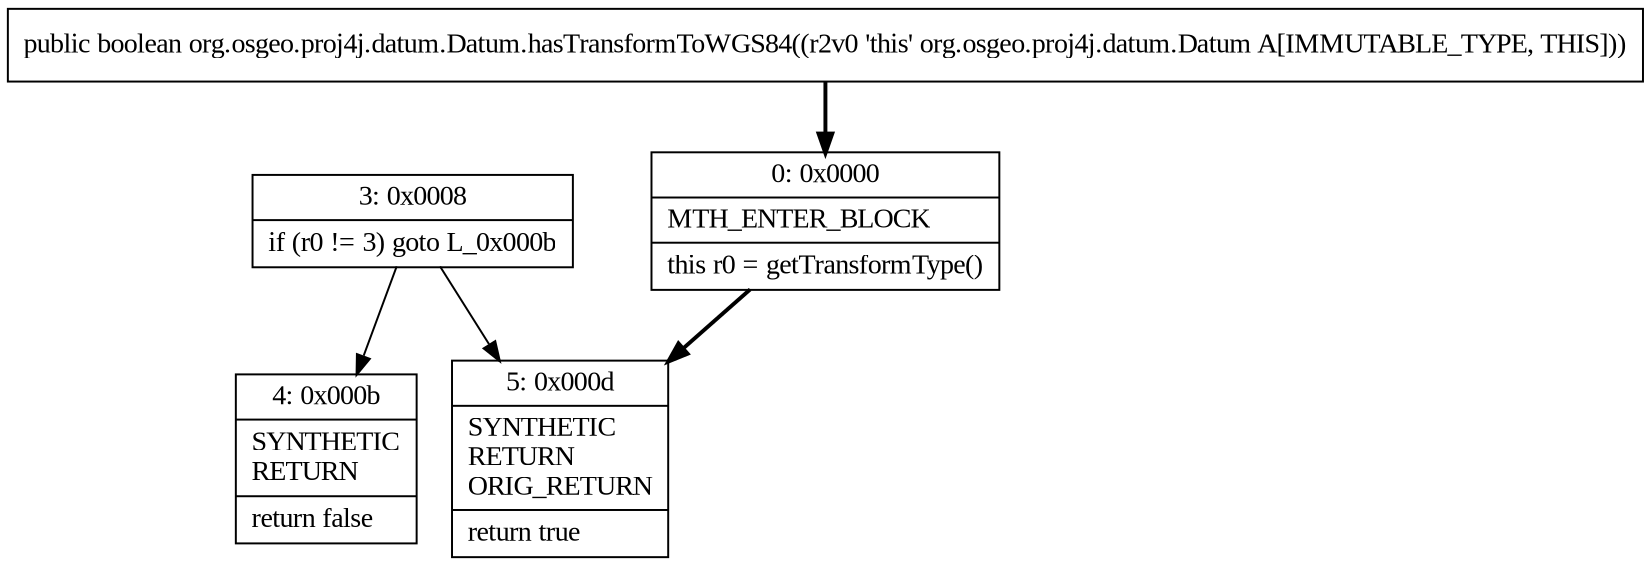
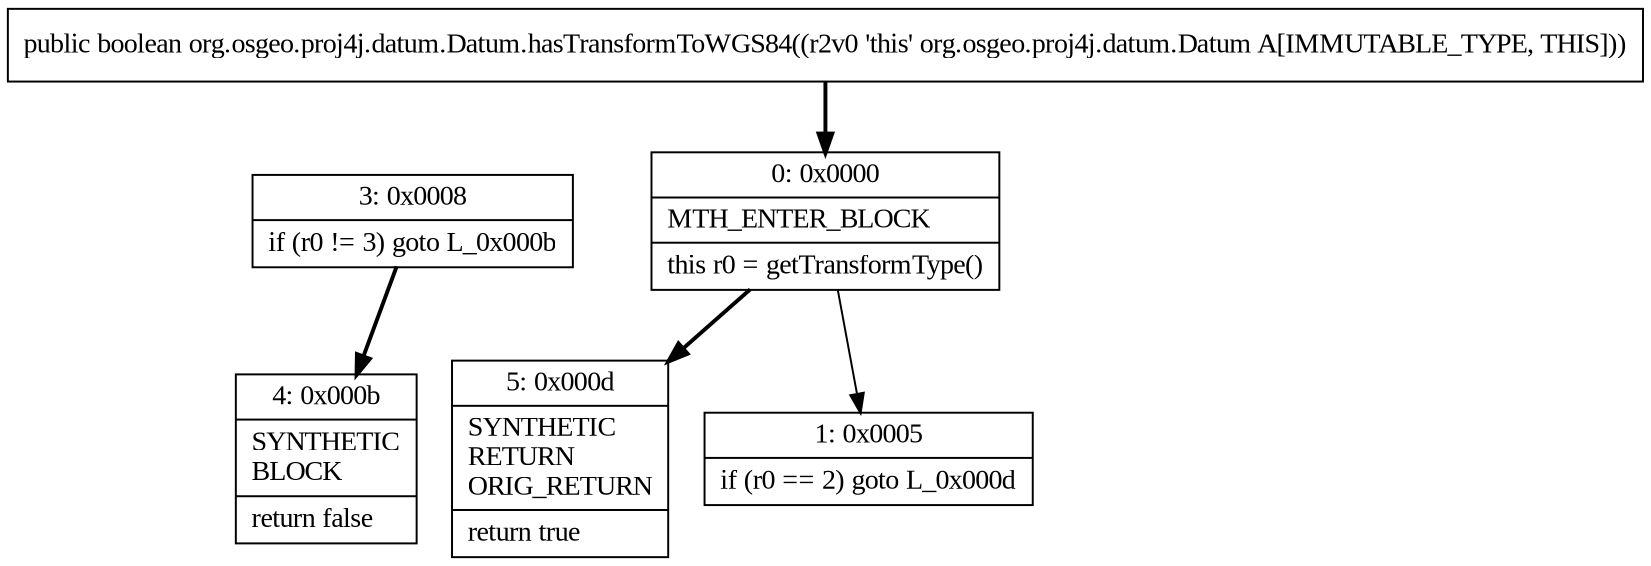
  digraph {
    fontname="Liberation Serif"
    node [fontname="Liberation Serif" shape=record]
    edge [fontname="Liberation Serif" style=bold]
    n1 [label="{0\:\ 0x0000|MTH_ENTER_BLOCK\l|this r0 = getTransformType()\l}"]
+   n2 [label="{1\:\ 0x0005|if (r0 == 2) goto L_0x000d\l}"]
    n3 [label="{5\:\ 0x000d|SYNTHETIC\lRETURN\lORIG_RETURN\l|return true\l}"]
    n4 [label="{3\:\ 0x0008|if (r0 != 3) goto L_0x000b\l}"]
-   n5 [label="{4\:\ 0x000b|SYNTHETIC\lRETURN\l|return false\l}"]
+   n5 [label="{4\:\ 0x000b|SYNTHETIC\lBLOCK\l|return false\l}"]
    n6 [label="{public boolean org.osgeo.proj4j.datum.Datum.hasTransformToWGS84((r2v0 'this' org.osgeo.proj4j.datum.Datum A[IMMUTABLE_TYPE, THIS])) }"]
+   n1 -> n2 [style=solid]
    n1 -> n3
-   n4 -> n3 [style=solid]
-   n4 -> n5 [style=solid]
+   n4 -> n5
    n6 -> n1
  }
